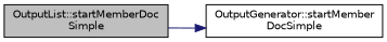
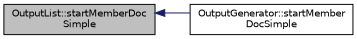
  digraph {
    rankdir=LR
    node [color=black fontname=Helvetica fontsize=10 shape=record style=filled]
    n1 [fillcolor=grey75 fontcolor=black height=0.2 label="OutputList::startMemberDoc\lSimple" width=0.4]
    n2 [fillcolor=white height=0.2 label="OutputGenerator::startMember\lDocSimple" width=0.4]
-   n1 -> n2 [color=midnightblue fontname=Helvetica fontsize=10 labelfontname=Helvetica labelfontsize=10 style=solid]
+   n2 -> n1 [color=midnightblue fontname=Helvetica fontsize=10 labelfontname=Helvetica labelfontsize=10 style=solid]
  }
